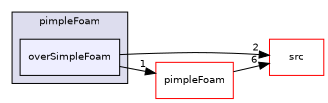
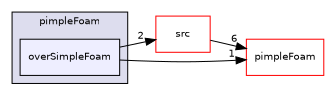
  digraph {
    compound=true
    rankdir=LR
    node [fontname=Helvetica fontsize=10 shape=box color=red]
    edge [labeldistance=1.5 labelfontname=Helvetica labelfontsize=10]
    n1 [fillcolor="#eeeeff" label=overSimpleFoam pencolor=black style=filled color=""]
    n2 [label=src]
    n3 [label=pimpleFoam]
    subgraph cluster_1 {
      bgcolor="#ddddee"
      fontname=Helvetica
      fontsize=10
      label=pimpleFoam
      pencolor=black
      n1
    }
    n1 -> n2 [headlabel=2]
    n1 -> n3 [headlabel=1]
-   n3 -> n2 [headlabel=6]
+   n2 -> n3 [headlabel=6]
  }
